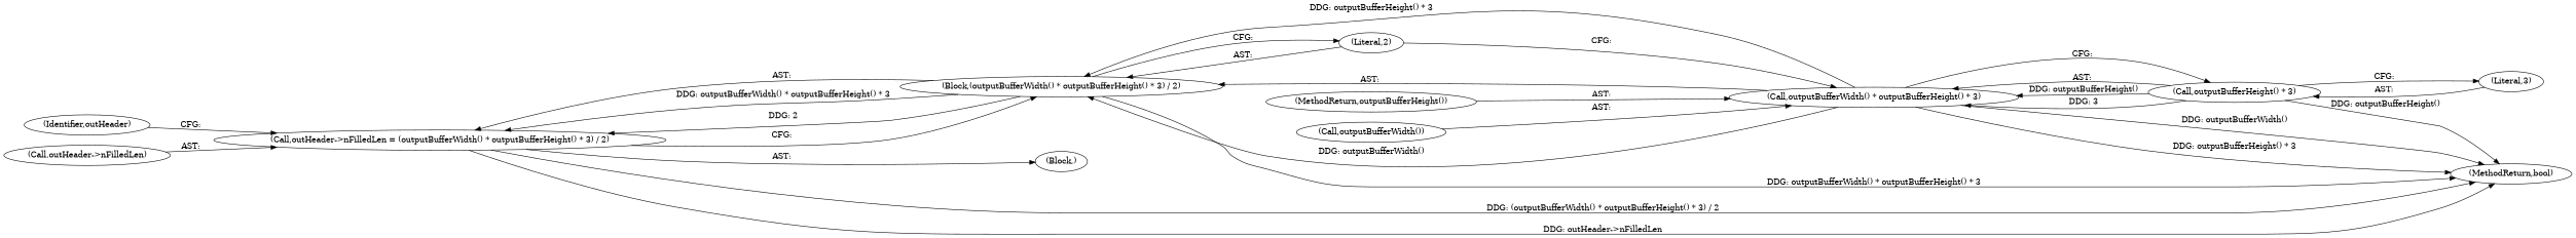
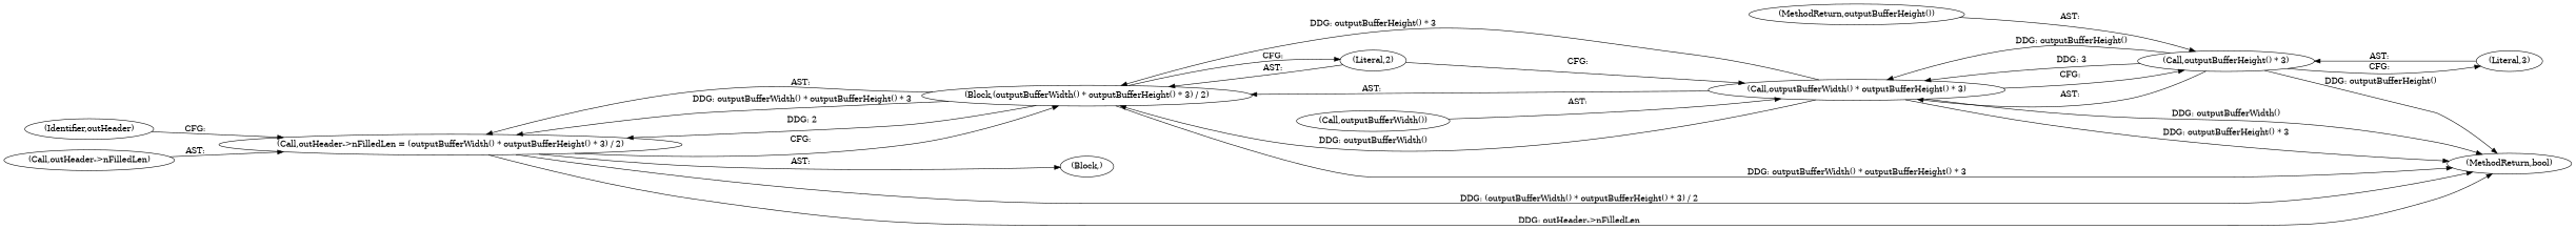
  digraph {
    rankdir=LR
    n1 [label="(Call,outHeader->nFilledLen = (outputBufferWidth() * outputBufferHeight() * 3) / 2)"]
    n2 [label="(Block,(outputBufferWidth() * outputBufferHeight() * 3) / 2)"]
    n3 [label="(Block,)"]
    n4 [label="(MethodReturn,bool)"]
    n5 [label="(Literal,2)"]
    n6 [label="(Call,outputBufferWidth() * outputBufferHeight() * 3)"]
    n7 [label="(Call,outputBufferHeight() * 3)"]
    n8 [label="(Literal,3)"]
    n9 [label="(MethodReturn,outputBufferHeight())"]
    n10 [label="(Identifier,outHeader)"]
    n11 [label="(Call,outHeader->nFilledLen)"]
    n12 [label="(Call,outputBufferWidth())"]
    n1 -> n2 [label="CFG: "]
    n1 -> n3 [label="AST: "]
    n1 -> n4 [label="DDG: (outputBufferWidth() * outputBufferHeight() * 3) / 2"]
    n1 -> n4 [label="DDG: outHeader->nFilledLen"]
    n2 -> n1 [label="AST: "]
    n2 -> n1 [label="DDG: outputBufferWidth() * outputBufferHeight() * 3"]
    n2 -> n1 [label="DDG: 2"]
    n2 -> n4 [label="DDG: outputBufferWidth() * outputBufferHeight() * 3"]
    n2 -> n5 [label="CFG: "]
    n5 -> n2 [label="AST: "]
    n5 -> n6 [label="CFG: "]
    n6 -> n2 [label="AST: "]
    n6 -> n2 [label="DDG: outputBufferWidth()"]
    n6 -> n2 [label="DDG: outputBufferHeight() * 3"]
    n6 -> n4 [label="DDG: outputBufferWidth()"]
    n6 -> n4 [label="DDG: outputBufferHeight() * 3"]
    n6 -> n7 [label="CFG: "]
    n7 -> n4 [label="DDG: outputBufferHeight()"]
    n7 -> n6 [label="AST: "]
    n7 -> n6 [label="DDG: outputBufferHeight()"]
    n7 -> n6 [label="DDG: 3"]
    n7 -> n8 [label="CFG: "]
    n8 -> n7 [label="AST: "]
-   n9 -> n6 [label="AST: "]
+   n9 -> n7 [label="AST: "]
    n10 -> n1 [label="CFG: "]
    n11 -> n1 [label="AST: "]
    n12 -> n6 [label="AST: "]
  }
